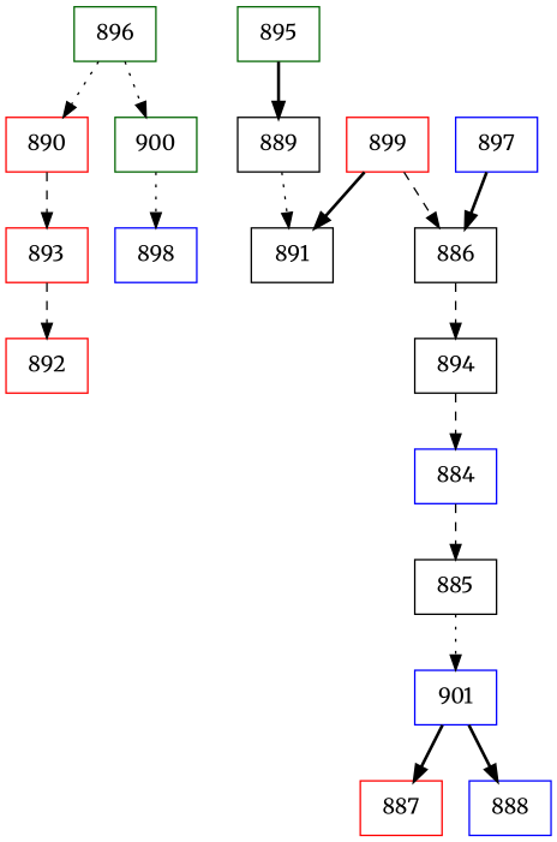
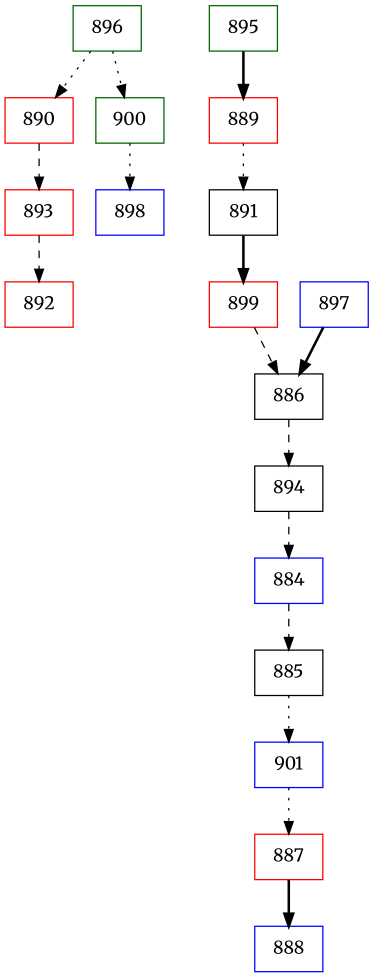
  digraph {
    fontname=Merriweather
    node [color=red fontname=Merriweather shape=record]
    edge [fontname=Merriweather style=dashed]
    n1 [color=darkgreen label="{896}"]
    n2 [label="{890}"]
    n3 [color=darkgreen label="{900}"]
    n4 [label="{893}"]
    n5 [label="{892}"]
    n6 [color=blue label="{898}"]
    n7 [color=darkgreen label="{895}"]
-   n8 [color=black label="{889}"]
+   n8 [label="{889}"]
    n9 [color=black label="{891}"]
    n10 [label="{899}"]
    n11 [color=black label="{886}"]
    n12 [color=blue label="{897}"]
    n13 [color=black label="{894}"]
    n14 [color=blue label="{884}"]
    n15 [color=black label="{885}"]
    n16 [color=blue label="{901}"]
    n17 [label="{887}"]
    n18 [color=blue label="{888}"]
    n1 -> n2 [style=dotted]
    n1 -> n3 [style=dotted]
    n2 -> n4
    n3 -> n6 [style=dotted]
    n4 -> n5
    n7 -> n8 [style=bold]
    n8 -> n9 [style=dotted]
-   n10 -> n9 [style=bold]
+   n9 -> n10 [style=bold]
    n10 -> n11
    n11 -> n13
    n12 -> n11 [style=bold]
    n13 -> n14
    n14 -> n15
    n15 -> n16 [style=dotted]
-   n16 -> n17 [style=bold]
-   n16 -> n18 [style=bold]
+   n16 -> n17 [style=dotted]
+   n17 -> n18 [style=bold]
  }
